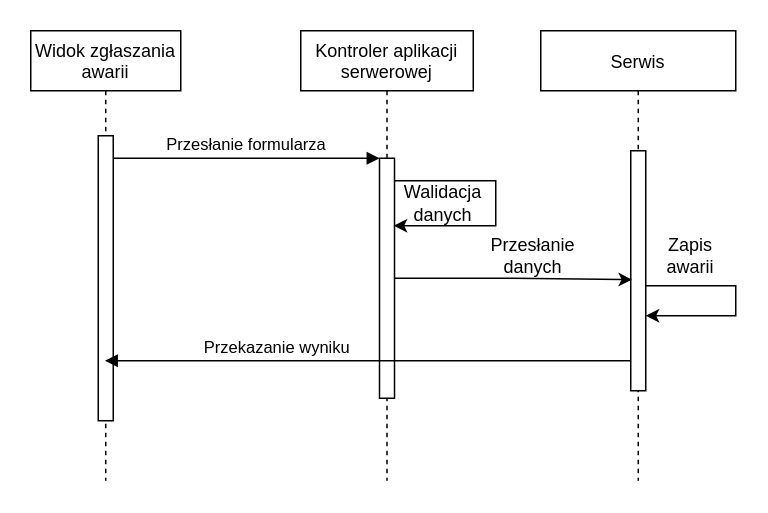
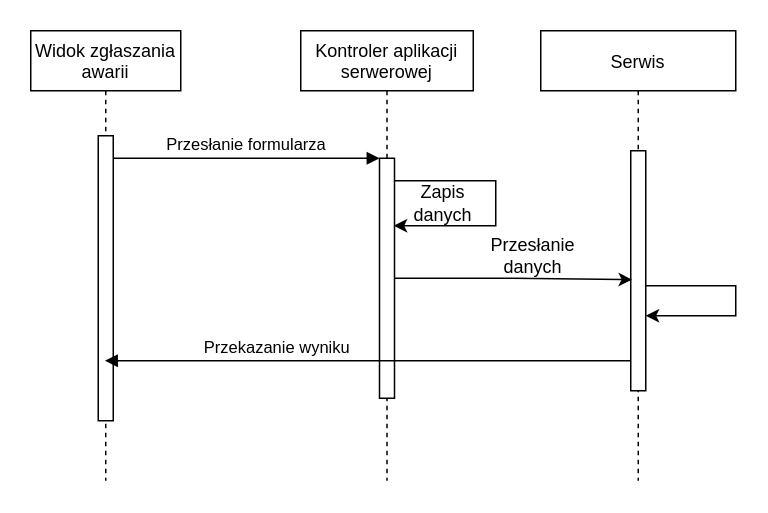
  <mxCell id="0" />
  <mxCell id="1" parent="0" />
  <mxCell id="2" value="Widok zgłaszania&#10;awarii" style="shape=umlLifeline;perimeter=lifelinePerimeter;container=1;collapsible=0;recursiveResize=0;rounded=0;shadow=0;strokeWidth=1;" parent="1" vertex="1"><mxGeometry x="20" y="20" width="100" height="300" as="geometry" /></mxCell>
  <mxCell id="3" value="" style="points=[];perimeter=orthogonalPerimeter;rounded=0;shadow=0;strokeWidth=1;" parent="2" vertex="1"><mxGeometry x="45" y="70" width="10" height="190" as="geometry" /></mxCell>
  <mxCell id="4" value="Kontroler aplikacji&#10;serwerowej" style="shape=umlLifeline;perimeter=lifelinePerimeter;container=1;collapsible=0;recursiveResize=0;rounded=0;shadow=0;strokeWidth=1;" parent="1" vertex="1"><mxGeometry x="200" y="20" width="115" height="300" as="geometry" /></mxCell>
  <mxCell id="5" value="" style="points=[];perimeter=orthogonalPerimeter;rounded=0;shadow=0;strokeWidth=1;" parent="4" vertex="1"><mxGeometry x="52.5" y="85" width="10" height="160" as="geometry" /></mxCell>
  <mxCell id="6" style="edgeStyle=orthogonalEdgeStyle;rounded=0;orthogonalLoop=1;jettySize=auto;html=1;" parent="4" source="5" edge="1"><mxGeometry relative="1" as="geometry"><Array as="points"><mxPoint x="130" y="100" /><mxPoint x="130" y="130" /><mxPoint x="62" y="130" /></Array><mxPoint x="62" y="130" as="targetPoint" /></mxGeometry></mxCell>
- <mxCell id="7" value="Walidacja danych" style="text;html=1;strokeColor=none;fillColor=none;align=center;verticalAlign=middle;whiteSpace=wrap;rounded=0;" parent="4" vertex="1"><mxGeometry x="65" y="100" width="60" height="30" as="geometry" /></mxCell>
+ <mxCell id="7" value="Zapis danych" style="text;html=1;strokeColor=none;fillColor=none;align=center;verticalAlign=middle;whiteSpace=wrap;rounded=0;" parent="4" vertex="1"><mxGeometry x="65" y="100" width="60" height="30" as="geometry" /></mxCell>
  <mxCell id="8" value="Przesłanie formularza" style="verticalAlign=bottom;endArrow=block;entryX=0;entryY=0;shadow=0;strokeWidth=1;" parent="1" source="3" target="5" edge="1"><mxGeometry relative="1" as="geometry"><mxPoint x="175" y="100" as="sourcePoint" /></mxGeometry></mxCell>
  <mxCell id="9" value="Przekazanie wyniku" style="verticalAlign=bottom;endArrow=block;shadow=0;strokeWidth=1;" parent="1" source="10" target="2" edge="1"><mxGeometry x="0.352" relative="1" as="geometry"><mxPoint x="140" y="140" as="sourcePoint" /><mxPoint x="80" y="140" as="targetPoint" /><Array as="points"><mxPoint x="190" y="240" /></Array><mxPoint as="offset" /></mxGeometry></mxCell>
  <mxCell id="10" value="Serwis" style="shape=umlLifeline;perimeter=lifelinePerimeter;container=1;collapsible=0;recursiveResize=0;rounded=0;shadow=0;strokeWidth=1;" parent="1" vertex="1"><mxGeometry x="360" y="20" width="130" height="300" as="geometry" /></mxCell>
  <mxCell id="11" value="" style="points=[];perimeter=orthogonalPerimeter;rounded=0;shadow=0;strokeWidth=1;" parent="10" vertex="1"><mxGeometry x="60" y="80" width="10" height="160" as="geometry" /></mxCell>
  <mxCell id="12" style="edgeStyle=orthogonalEdgeStyle;rounded=0;orthogonalLoop=1;jettySize=auto;html=1;" parent="10" source="11" target="11" edge="1"><mxGeometry relative="1" as="geometry"><Array as="points"><mxPoint x="130" y="170" /><mxPoint x="80" y="190" /></Array></mxGeometry></mxCell>
- <mxCell id="13" value="Zapis awarii" style="text;html=1;strokeColor=none;fillColor=none;align=center;verticalAlign=middle;whiteSpace=wrap;rounded=0;" parent="10" vertex="1"><mxGeometry x="70" y="135" width="60" height="30" as="geometry" /></mxCell>
  <mxCell id="14" value="Przesłanie danych" style="text;html=1;strokeColor=none;fillColor=none;align=center;verticalAlign=middle;whiteSpace=wrap;rounded=0;" parent="1" vertex="1"><mxGeometry x="325" y="155" width="60" height="30" as="geometry" /></mxCell>
  <mxCell id="15" style="edgeStyle=orthogonalEdgeStyle;rounded=0;orthogonalLoop=1;jettySize=auto;html=1;entryX=0.086;entryY=0.537;entryDx=0;entryDy=0;entryPerimeter=0;" edge="1" parent="1" source="5" target="11"><mxGeometry relative="1" as="geometry" /></mxCell>
